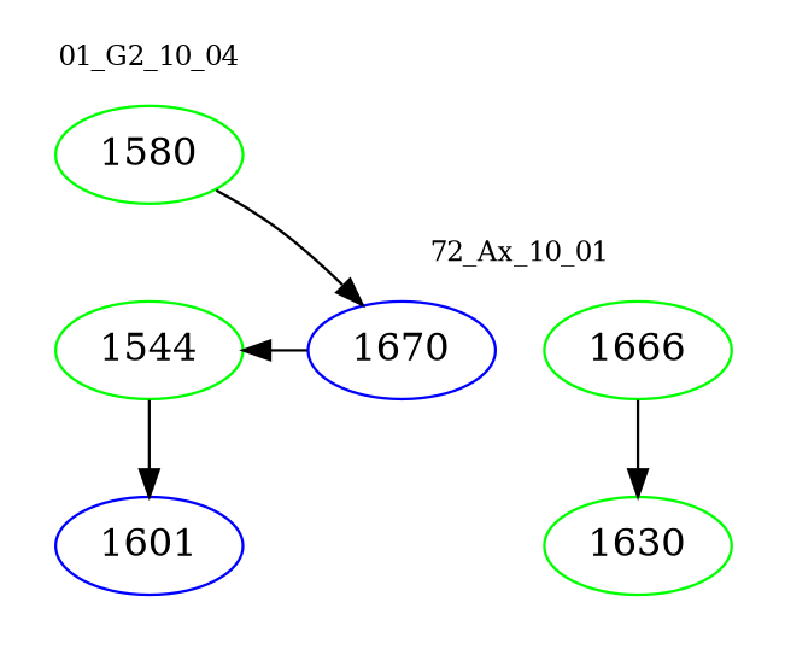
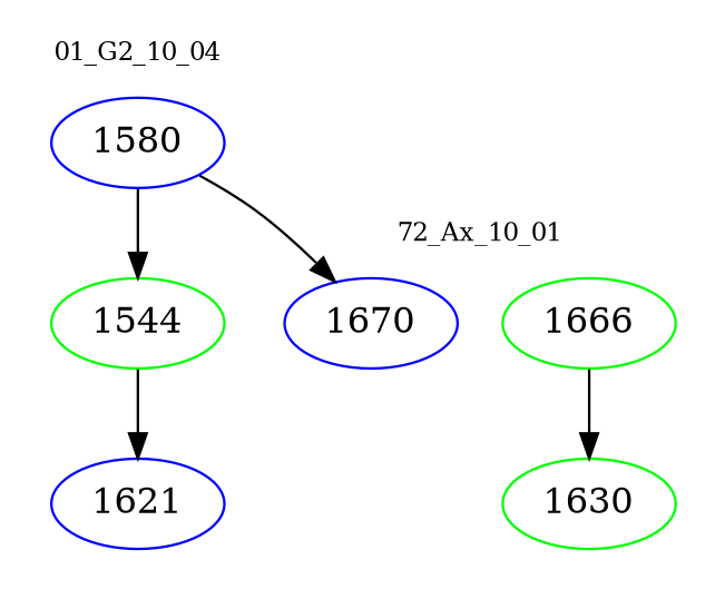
  digraph {
    node [color=green]
    edge [color=black]
    n1 [label=1666]
    n2 [label=1630]
    n3 [color=blue label=1670]
-   n4 [label=1580]
+   n4 [color=blue label=1580]
    n5 [label=1544]
-   n6 [color=blue label=1601]
+   n6 [color=blue label=1621]
    subgraph cluster_1 {
      color=white
      fontsize=10
      label="72_Ax_10_01"
      n1
      n2
      n3
    }
    subgraph cluster_2 {
      color=white
      fontsize=10
      label="01_G2_10_04"
      n4
      n5
      n6
    }
    n1 -> n2
    n4 -> n3
-   n3 -> n5
+   n4 -> n5
    n5 -> n6
  }
